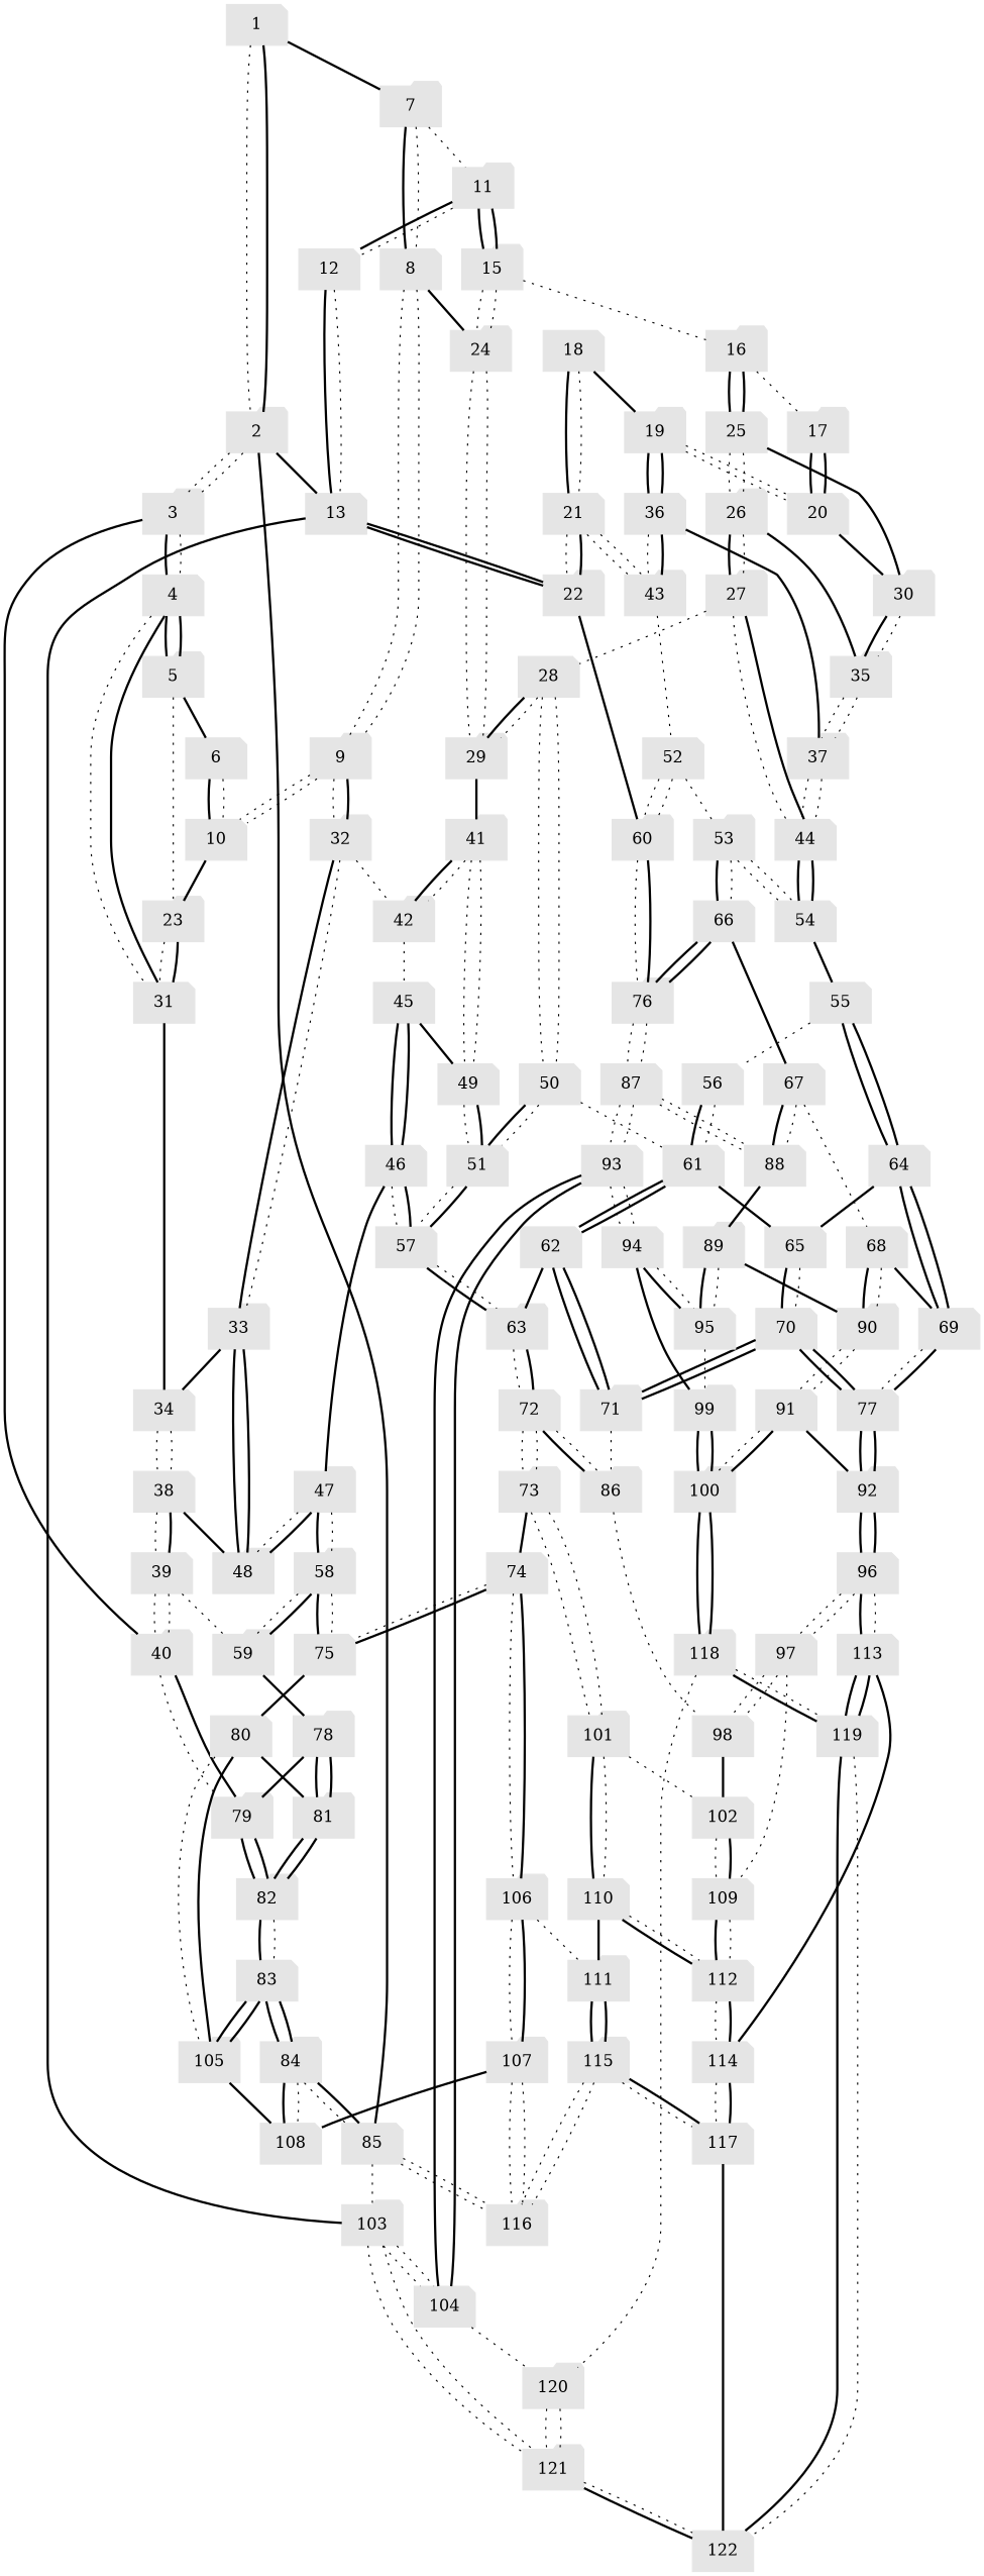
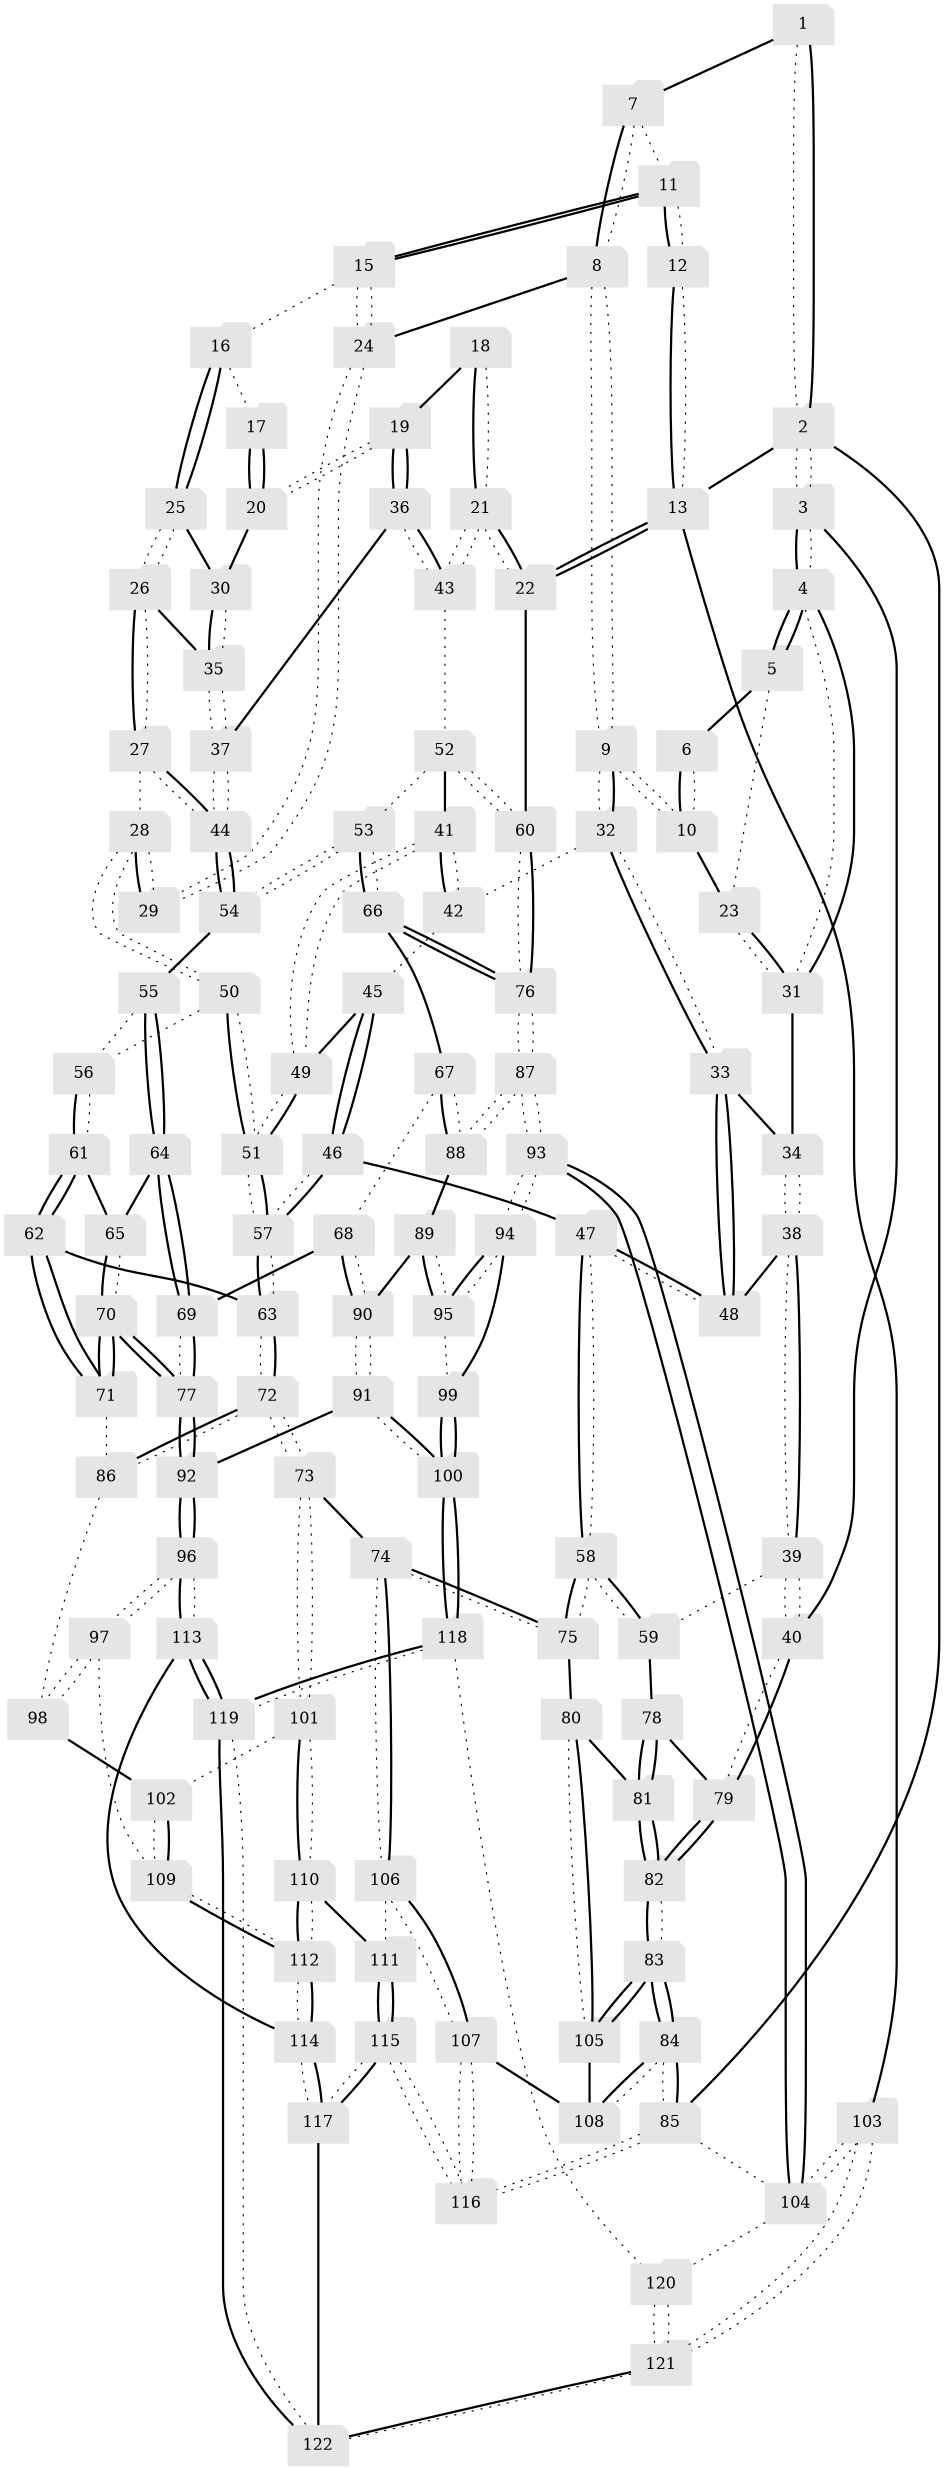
  graph {
    node [color=gray90 shape=note style=filled]
    edge [style=bold]
    2 [shape=folder]
    1
    7 [shape=folder]
    3 [shape=folder]
    13
    85
    8
    11 [shape=folder]
    4
    40 [shape=folder]
    22 [shape=folder]
    103 [shape=folder]
    116 [shape=folder]
    5 [shape=folder]
    31
    79 [shape=folder]
    6
    23 [shape=folder]
    34
    10
    9 [shape=folder]
    24 [shape=folder]
    12
    15 [shape=folder]
    32 [shape=folder]
    29 [shape=folder]
    33 [shape=folder]
    42 [shape=folder]
    16 [shape=folder]
    60 [shape=folder]
    104
    121 [shape=folder]
    19 [shape=folder]
    18
    21
    17 [shape=folder]
    25
    20
    30 [shape=folder]
    26 [shape=folder]
    36
    43 [shape=folder]
    37 [shape=folder]
    35 [shape=folder]
    52
    76 [shape=folder]
    41 [shape=folder]
    27 [shape=folder]
    28
    44
    50
    54
    51
    56
    49
    38
    48 [shape=folder]
    45
    39
    59 [shape=folder]
    78 [shape=folder]
    82 [shape=folder]
    46
    53 [shape=folder]
    55
    47 [shape=folder]
    57
    58 [shape=folder]
    63 [shape=folder]
    75
    61
    66
    67
    64
    65
    69
    62
    72
    80
    81 [shape=folder]
    87
    71 [shape=folder]
    70
    86 [shape=folder]
    73 [shape=folder]
    77
    68
    88
    90 [shape=folder]
    89 [shape=folder]
    91
    92 [shape=folder]
    98
    74
    101 [shape=folder]
    106 [shape=folder]
    102
    110
    107 [shape=folder]
    111 [shape=folder]
    105 [shape=folder]
    93
    96
    83
    108
    84 [shape=folder]
    94
    95
    99 [shape=folder]
    100 [shape=folder]
    118 [shape=folder]
    97
    113
    120 [shape=folder]
    109
    114
    119
    112
    122
    115 [shape=folder]
    117
    2 -- 3 [style=dotted]
    2 -- 3 [style=dotted]
    2 -- 13
    2 -- 85
    1 -- 2 [style=dotted]
    1 -- 2
    1 -- 7
    7 -- 8
    7 -- 8 [style=dotted]
    7 -- 11 [style=dotted]
    3 -- 4
    3 -- 4 [style=dotted]
    3 -- 40
    13 -- 22
    13 -- 22
    13 -- 103
-   85 -- 103 [style=dotted]
+   85 -- 104 [style=dotted]
    85 -- 116 [style=dotted]
    85 -- 116 [style=dotted]
    8 -- 9 [style=dotted]
    8 -- 9 [style=dotted]
    8 -- 24
    11 -- 12
    11 -- 12 [style=dotted]
    11 -- 15
    11 -- 15
    4 -- 5
    4 -- 5
    4 -- 31 [style=dotted]
    4 -- 31
    40 -- 79 [style=dotted]
    40 -- 79
    22 -- 60
    103 -- 104 [style=dotted]
    103 -- 104 [style=dotted]
    103 -- 121 [style=dotted]
    103 -- 121 [style=dotted]
    5 -- 6
    5 -- 23 [style=dotted]
    31 -- 34
    79 -- 82
    79 -- 82
    6 -- 10
    6 -- 10 [style=dotted]
    23 -- 31 [style=dotted]
    23 -- 31
    34 -- 38 [style=dotted]
    34 -- 38 [style=dotted]
    10 -- 23
    9 -- 10 [style=dotted]
    9 -- 10 [style=dotted]
    9 -- 32 [style=dotted]
    9 -- 32
    24 -- 29 [style=dotted]
    24 -- 29 [style=dotted]
    12 -- 13
    12 -- 13 [style=dotted]
    15 -- 24 [style=dotted]
    15 -- 24 [style=dotted]
    15 -- 16 [style=dotted]
    32 -- 33
    32 -- 33 [style=dotted]
    32 -- 42 [style=dotted]
-   29 -- 41
+   52 -- 41
    33 -- 34
    33 -- 48
    33 -- 48
    42 -- 45 [style=dotted]
    16 -- 17 [style=dotted]
    16 -- 25
    16 -- 25
    60 -- 76 [style=dotted]
    60 -- 76
    104 -- 120 [style=dotted]
    121 -- 122
    121 -- 122 [style=dotted]
    19 -- 20 [style=dotted]
    19 -- 20 [style=dotted]
    19 -- 36
    19 -- 36
    18 -- 19
    18 -- 21
    18 -- 21 [style=dotted]
    21 -- 22 [style=dotted]
    21 -- 22
    21 -- 43 [style=dotted]
    21 -- 43 [style=dotted]
    17 -- 20
    17 -- 20
    25 -- 30
    25 -- 26 [style=dotted]
    25 -- 26 [style=dotted]
    20 -- 30
    30 -- 35
    30 -- 35 [style=dotted]
    26 -- 35
    26 -- 27
    26 -- 27 [style=dotted]
    36 -- 43 [style=dotted]
    36 -- 43
    36 -- 37
    43 -- 52 [style=dotted]
    37 -- 44 [style=dotted]
    37 -- 44 [style=dotted]
    35 -- 37 [style=dotted]
    35 -- 37 [style=dotted]
    52 -- 60 [style=dotted]
    52 -- 60 [style=dotted]
    52 -- 53 [style=dotted]
    76 -- 87 [style=dotted]
    76 -- 87 [style=dotted]
    41 -- 42
    41 -- 42 [style=dotted]
    41 -- 49 [style=dotted]
    41 -- 49 [style=dotted]
    27 -- 28 [style=dotted]
    27 -- 44 [style=dotted]
    27 -- 44
    28 -- 29
    28 -- 29 [style=dotted]
    28 -- 50 [style=dotted]
    28 -- 50 [style=dotted]
    44 -- 54
    44 -- 54
    50 -- 51
    50 -- 51 [style=dotted]
-   50 -- 61 [style=dotted]
+   50 -- 56 [style=dotted]
    54 -- 55
    51 -- 57 [style=dotted]
    51 -- 57
    56 -- 61
    56 -- 61 [style=dotted]
    49 -- 51 [style=dotted]
    49 -- 51
    38 -- 48
    38 -- 39 [style=dotted]
    38 -- 39
    45 -- 49
    45 -- 46
    45 -- 46
    39 -- 40 [style=dotted]
    39 -- 40 [style=dotted]
    39 -- 59 [style=dotted]
    59 -- 78
    78 -- 79
    78 -- 81
    78 -- 81
    82 -- 83
    82 -- 83 [style=dotted]
    46 -- 47
    46 -- 57 [style=dotted]
    46 -- 57
    53 -- 54 [style=dotted]
    53 -- 54 [style=dotted]
    53 -- 66
    53 -- 66 [style=dotted]
    55 -- 56 [style=dotted]
    55 -- 64
    55 -- 64
    47 -- 48 [style=dotted]
    47 -- 48
    47 -- 58
    47 -- 58 [style=dotted]
    57 -- 63
    57 -- 63 [style=dotted]
    58 -- 59 [style=dotted]
    58 -- 59
    58 -- 75
    58 -- 75 [style=dotted]
    63 -- 72 [style=dotted]
    63 -- 72
    75 -- 80
    61 -- 65
    61 -- 62
    61 -- 62
    66 -- 76
    66 -- 76
    66 -- 67
    67 -- 68 [style=dotted]
    67 -- 88
    67 -- 88 [style=dotted]
    64 -- 65
    64 -- 69
    64 -- 69
    65 -- 70
    65 -- 70 [style=dotted]
    69 -- 77 [style=dotted]
    69 -- 77
    62 -- 63
    62 -- 71
    62 -- 71
    72 -- 86
    72 -- 86 [style=dotted]
    72 -- 73 [style=dotted]
    72 -- 73 [style=dotted]
    80 -- 81
    80 -- 105 [style=dotted]
    80 -- 105
    81 -- 82
    81 -- 82
    87 -- 88 [style=dotted]
    87 -- 88 [style=dotted]
    87 -- 93 [style=dotted]
    87 -- 93 [style=dotted]
    71 -- 86 [style=dotted]
    70 -- 71
    70 -- 71
    70 -- 77
    70 -- 77
    86 -- 98 [style=dotted]
    73 -- 74
    73 -- 101 [style=dotted]
    73 -- 101 [style=dotted]
    77 -- 92
    77 -- 92
    68 -- 69
    68 -- 90
    68 -- 90 [style=dotted]
    88 -- 89
    90 -- 91 [style=dotted]
    90 -- 91 [style=dotted]
    89 -- 90
    89 -- 95
    89 -- 95 [style=dotted]
    91 -- 92
    91 -- 100 [style=dotted]
    91 -- 100
    92 -- 96
    92 -- 96
    98 -- 102
    74 -- 75 [style=dotted]
    74 -- 75
    74 -- 106 [style=dotted]
    74 -- 106
    101 -- 102 [style=dotted]
    101 -- 110
    101 -- 110 [style=dotted]
    106 -- 107 [style=dotted]
    106 -- 107
    106 -- 111 [style=dotted]
    102 -- 109 [style=dotted]
    102 -- 109
    110 -- 111
    110 -- 112
    110 -- 112 [style=dotted]
    107 -- 116 [style=dotted]
    107 -- 116 [style=dotted]
    107 -- 108
    111 -- 115
    111 -- 115
    105 -- 108
    93 -- 104
    93 -- 104
    93 -- 94 [style=dotted]
    93 -- 94 [style=dotted]
    96 -- 97 [style=dotted]
    96 -- 97 [style=dotted]
    96 -- 113
    96 -- 113 [style=dotted]
    83 -- 105
    83 -- 105
    83 -- 84
    83 -- 84
    84 -- 85 [style=dotted]
    84 -- 85
    84 -- 108
    84 -- 108 [style=dotted]
    94 -- 95
    94 -- 95 [style=dotted]
    94 -- 99
    95 -- 99 [style=dotted]
    99 -- 100
    99 -- 100
    100 -- 118
    100 -- 118
    118 -- 120 [style=dotted]
    118 -- 119
    118 -- 119 [style=dotted]
    97 -- 98 [style=dotted]
    97 -- 98 [style=dotted]
    97 -- 109 [style=dotted]
    113 -- 114
    113 -- 119
    113 -- 119
    120 -- 121 [style=dotted]
    120 -- 121 [style=dotted]
    109 -- 112
    109 -- 112 [style=dotted]
    114 -- 117 [style=dotted]
    114 -- 117
    119 -- 122
    119 -- 122 [style=dotted]
    112 -- 114 [style=dotted]
    112 -- 114
    115 -- 116 [style=dotted]
    115 -- 116 [style=dotted]
    115 -- 117 [style=dotted]
    115 -- 117
    117 -- 122
  }
